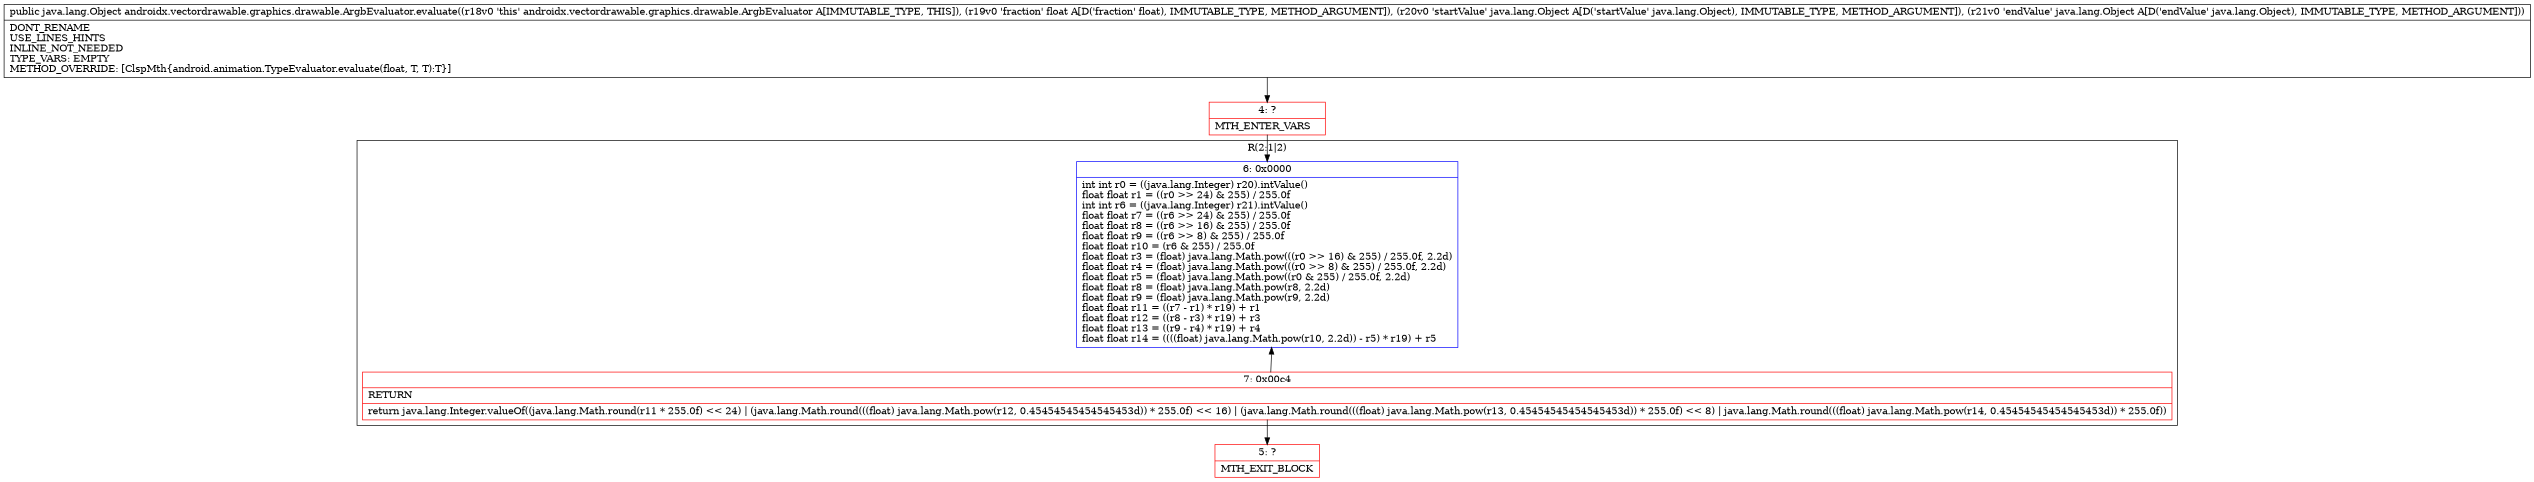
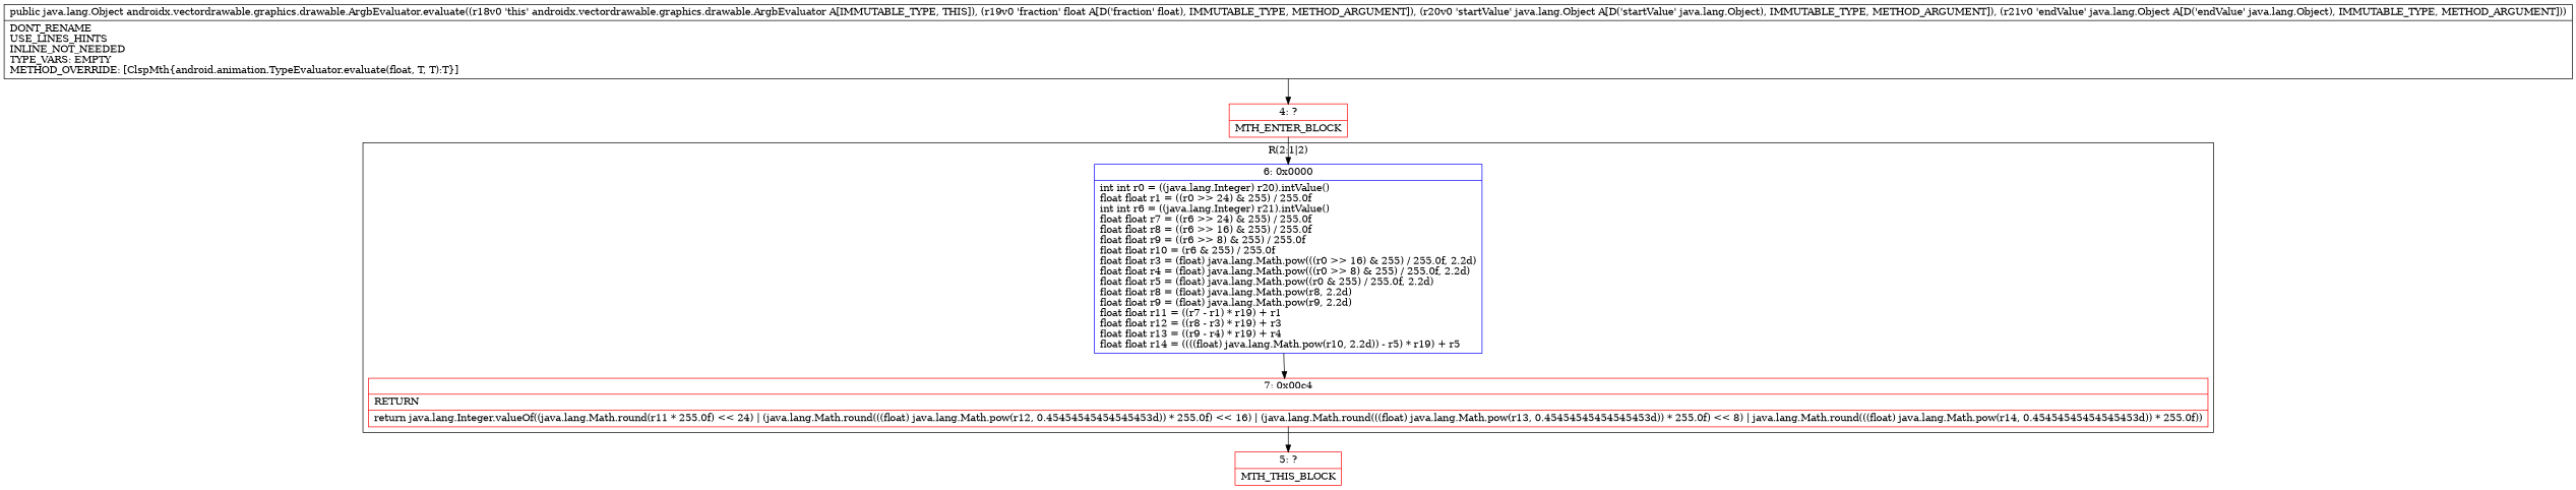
  digraph {
    node [color=red shape=record]
    n1 [color=blue label="{6\:\ 0x0000|int int r0 = ((java.lang.Integer) r20).intValue()\lfloat float r1 = ((r0 \>\> 24) & 255) \/ 255.0f\lint int r6 = ((java.lang.Integer) r21).intValue()\lfloat float r7 = ((r6 \>\> 24) & 255) \/ 255.0f\lfloat float r8 = ((r6 \>\> 16) & 255) \/ 255.0f\lfloat float r9 = ((r6 \>\> 8) & 255) \/ 255.0f\lfloat float r10 = (r6 & 255) \/ 255.0f\lfloat float r3 = (float) java.lang.Math.pow(((r0 \>\> 16) & 255) \/ 255.0f, 2.2d)\lfloat float r4 = (float) java.lang.Math.pow(((r0 \>\> 8) & 255) \/ 255.0f, 2.2d)\lfloat float r5 = (float) java.lang.Math.pow((r0 & 255) \/ 255.0f, 2.2d)\lfloat float r8 = (float) java.lang.Math.pow(r8, 2.2d)\lfloat float r9 = (float) java.lang.Math.pow(r9, 2.2d)\lfloat float r11 = ((r7 \- r1) * r19) + r1\lfloat float r12 = ((r8 \- r3) * r19) + r3\lfloat float r13 = ((r9 \- r4) * r19) + r4\lfloat float r14 = ((((float) java.lang.Math.pow(r10, 2.2d)) \- r5) * r19) + r5\l}"]
    n2 [label="{7\:\ 0x00c4|RETURN\l|return java.lang.Integer.valueOf((java.lang.Math.round(r11 * 255.0f) \<\< 24) \| (java.lang.Math.round(((float) java.lang.Math.pow(r12, 0.45454545454545453d)) * 255.0f) \<\< 16) \| (java.lang.Math.round(((float) java.lang.Math.pow(r13, 0.45454545454545453d)) * 255.0f) \<\< 8) \| java.lang.Math.round(((float) java.lang.Math.pow(r14, 0.45454545454545453d)) * 255.0f))\l}"]
-   n3 [label="{5\:\ ?|MTH_EXIT_BLOCK\l}"]
-   n4 [label="{4\:\ ?|MTH_ENTER_VARS\l}"]
+   n3 [label="{5\:\ ?|MTH_THIS_BLOCK\l}"]
+   n4 [label="{4\:\ ?|MTH_ENTER_BLOCK\l}"]
    n5 [label="{public java.lang.Object androidx.vectordrawable.graphics.drawable.ArgbEvaluator.evaluate((r18v0 'this' androidx.vectordrawable.graphics.drawable.ArgbEvaluator A[IMMUTABLE_TYPE, THIS]), (r19v0 'fraction' float A[D('fraction' float), IMMUTABLE_TYPE, METHOD_ARGUMENT]), (r20v0 'startValue' java.lang.Object A[D('startValue' java.lang.Object), IMMUTABLE_TYPE, METHOD_ARGUMENT]), (r21v0 'endValue' java.lang.Object A[D('endValue' java.lang.Object), IMMUTABLE_TYPE, METHOD_ARGUMENT]))  | DONT_RENAME\lUSE_LINES_HINTS\lINLINE_NOT_NEEDED\lTYPE_VARS: EMPTY\lMETHOD_OVERRIDE: [ClspMth\{android.animation.TypeEvaluator.evaluate(float, T, T):T\}]\l}" color=""]
    subgraph cluster_1 {
      label="R(2:1|2)"
      n1
      n2
    }
-   n2 -> n1
+   n1 -> n2
    n2 -> n3
    n4 -> n1
    n5 -> n4
  }
